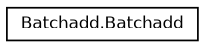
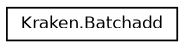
  digraph {
    rankdir=LR
-   n1 [color=black fillcolor=white fontname=Helvetica fontsize=10 height=0.2 label="Batchadd.Batchadd" shape=record style=filled width=0.4]
+   n1 [color=black fillcolor=white fontname=Helvetica fontsize=10 height=0.2 label="Kraken.Batchadd" shape=record style=filled width=0.4]
  }
